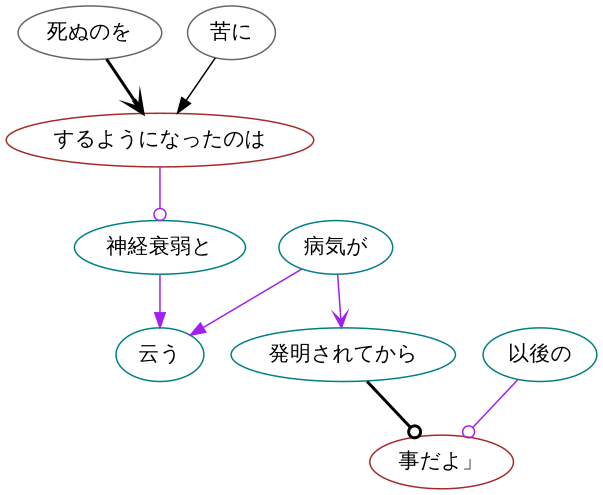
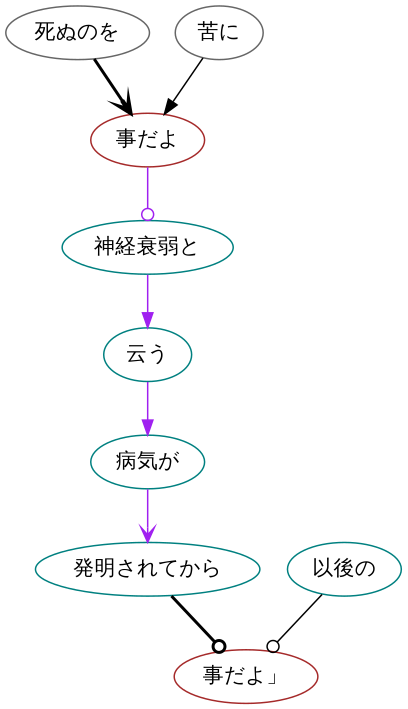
  digraph {
    fontname="IBM Plex Mono"
    node [color=teal fontname="IBM Plex Mono"]
    edge [arrowhead=odot color=black fontname="IBM Plex Mono" style=solid]
    n1 [color=brown label="事だよ」"]
    n2 [color=gray40 label="死ぬのを"]
-   n3 [color=brown label="するようになったのは"]
+   n3 [color=brown label="事だよ"]
    n4 [label="神経衰弱と"]
    n5 [color=gray40 label="苦に"]
    n6 [label="云う"]
    n7 [label="病気が"]
    n8 [label="発明されてから"]
    n9 [label="以後の"]
    n2 -> n3 [arrowhead=vee style=bold]
    n3 -> n4 [color=purple]
    n4 -> n6 [arrowhead=normal color=purple]
    n5 -> n3 [arrowhead=normal]
-   n7 -> n6 [arrowhead=normal color=purple]
+   n6 -> n7 [arrowhead=normal color=purple]
    n7 -> n8 [arrowhead=vee color=purple]
    n8 -> n1 [style=bold]
-   n9 -> n1 [color=purple]
+   n9 -> n1
  }
